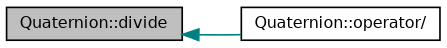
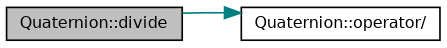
  digraph {
    rankdir=LR
    node [color=black fontname=Helvetica fontsize=10 shape=record style=filled]
    n1 [fillcolor=grey75 fontcolor=black height=0.2 label="Quaternion::divide" width=0.4]
    n2 [fillcolor=white height=0.2 label="Quaternion::operator/" width=0.4]
-   n1 -> n2 [color=teal dir=back fontname=Helvetica fontsize=10 labelfontname=Helvetica labelfontsize=10 style=solid]
+   n2 -> n1 [color=teal dir=back fontname=Helvetica fontsize=10 labelfontname=Helvetica labelfontsize=10 style=solid]
  }
